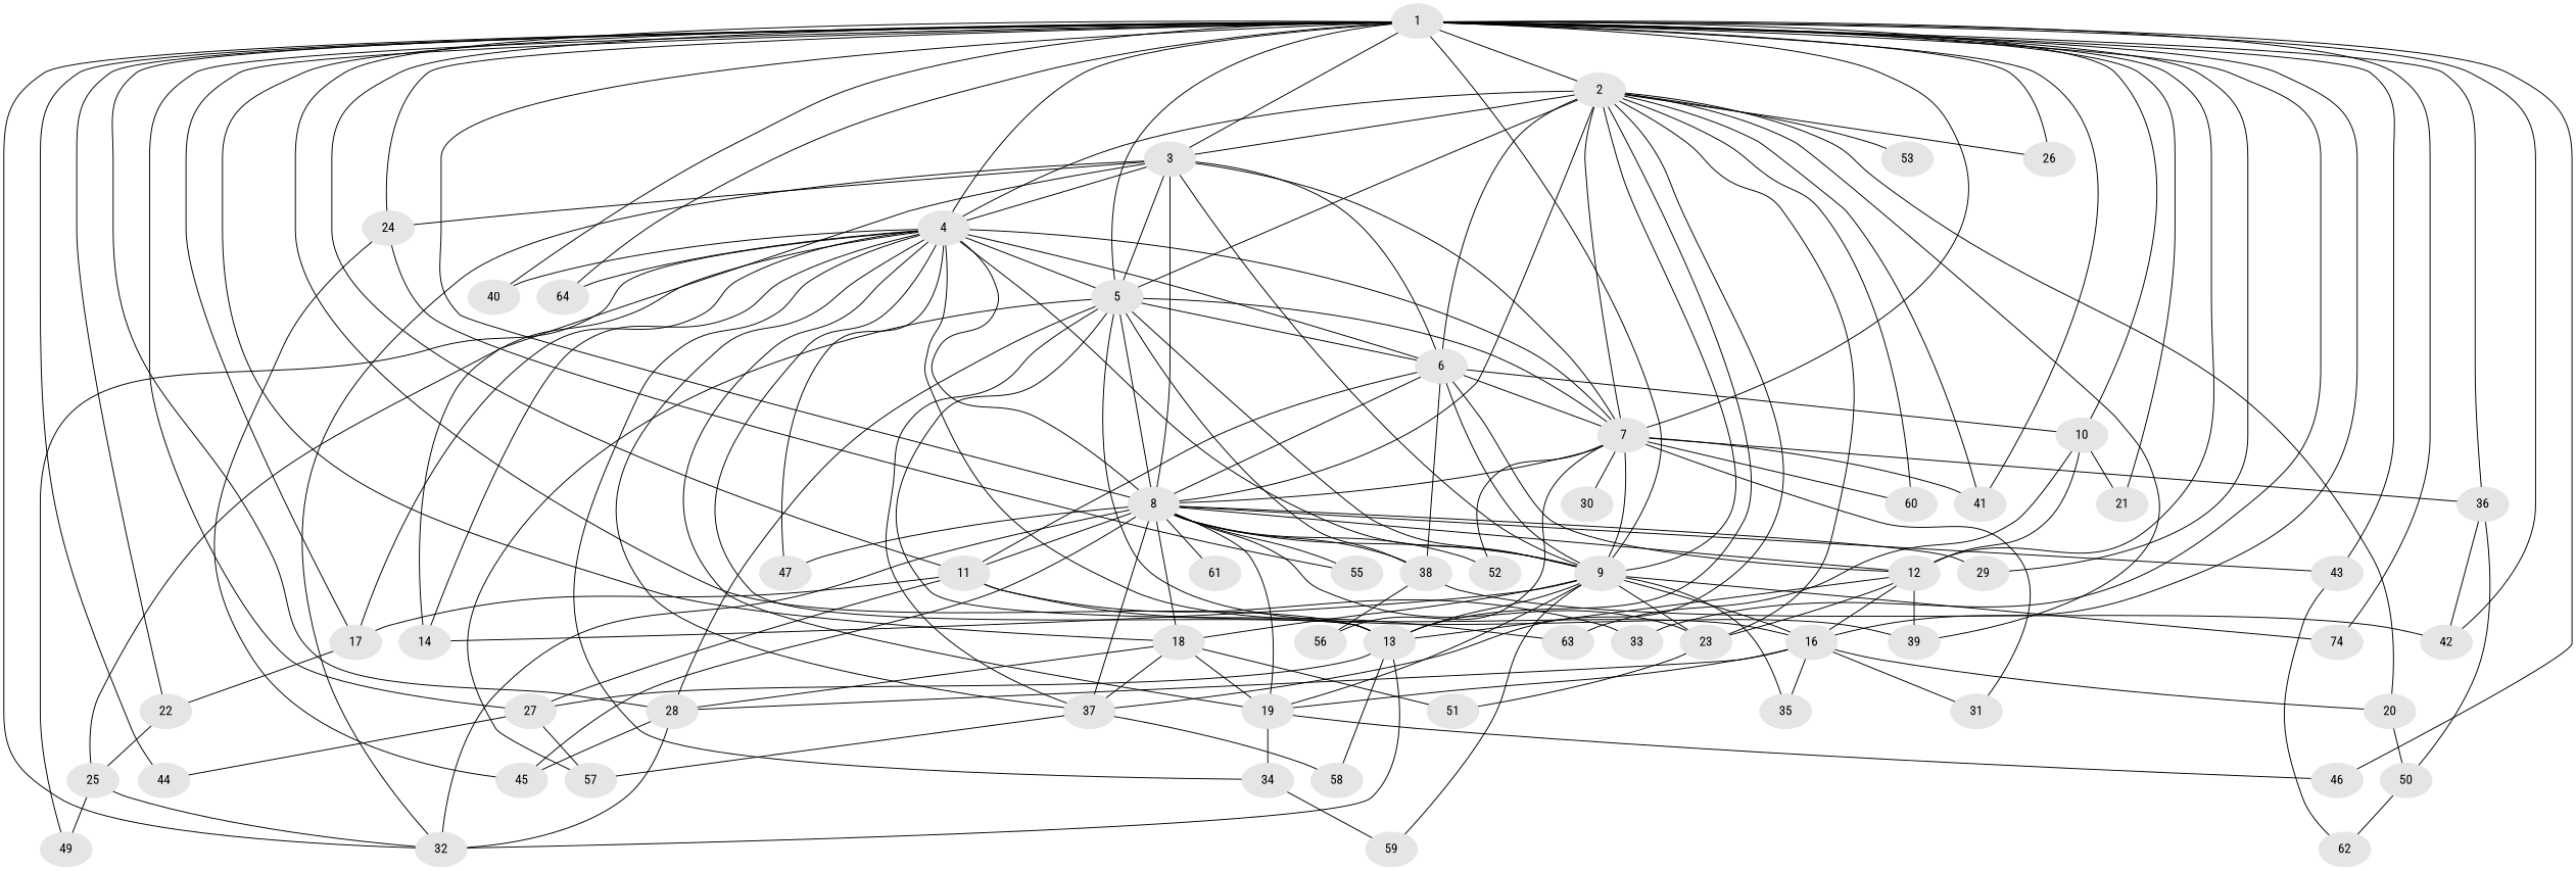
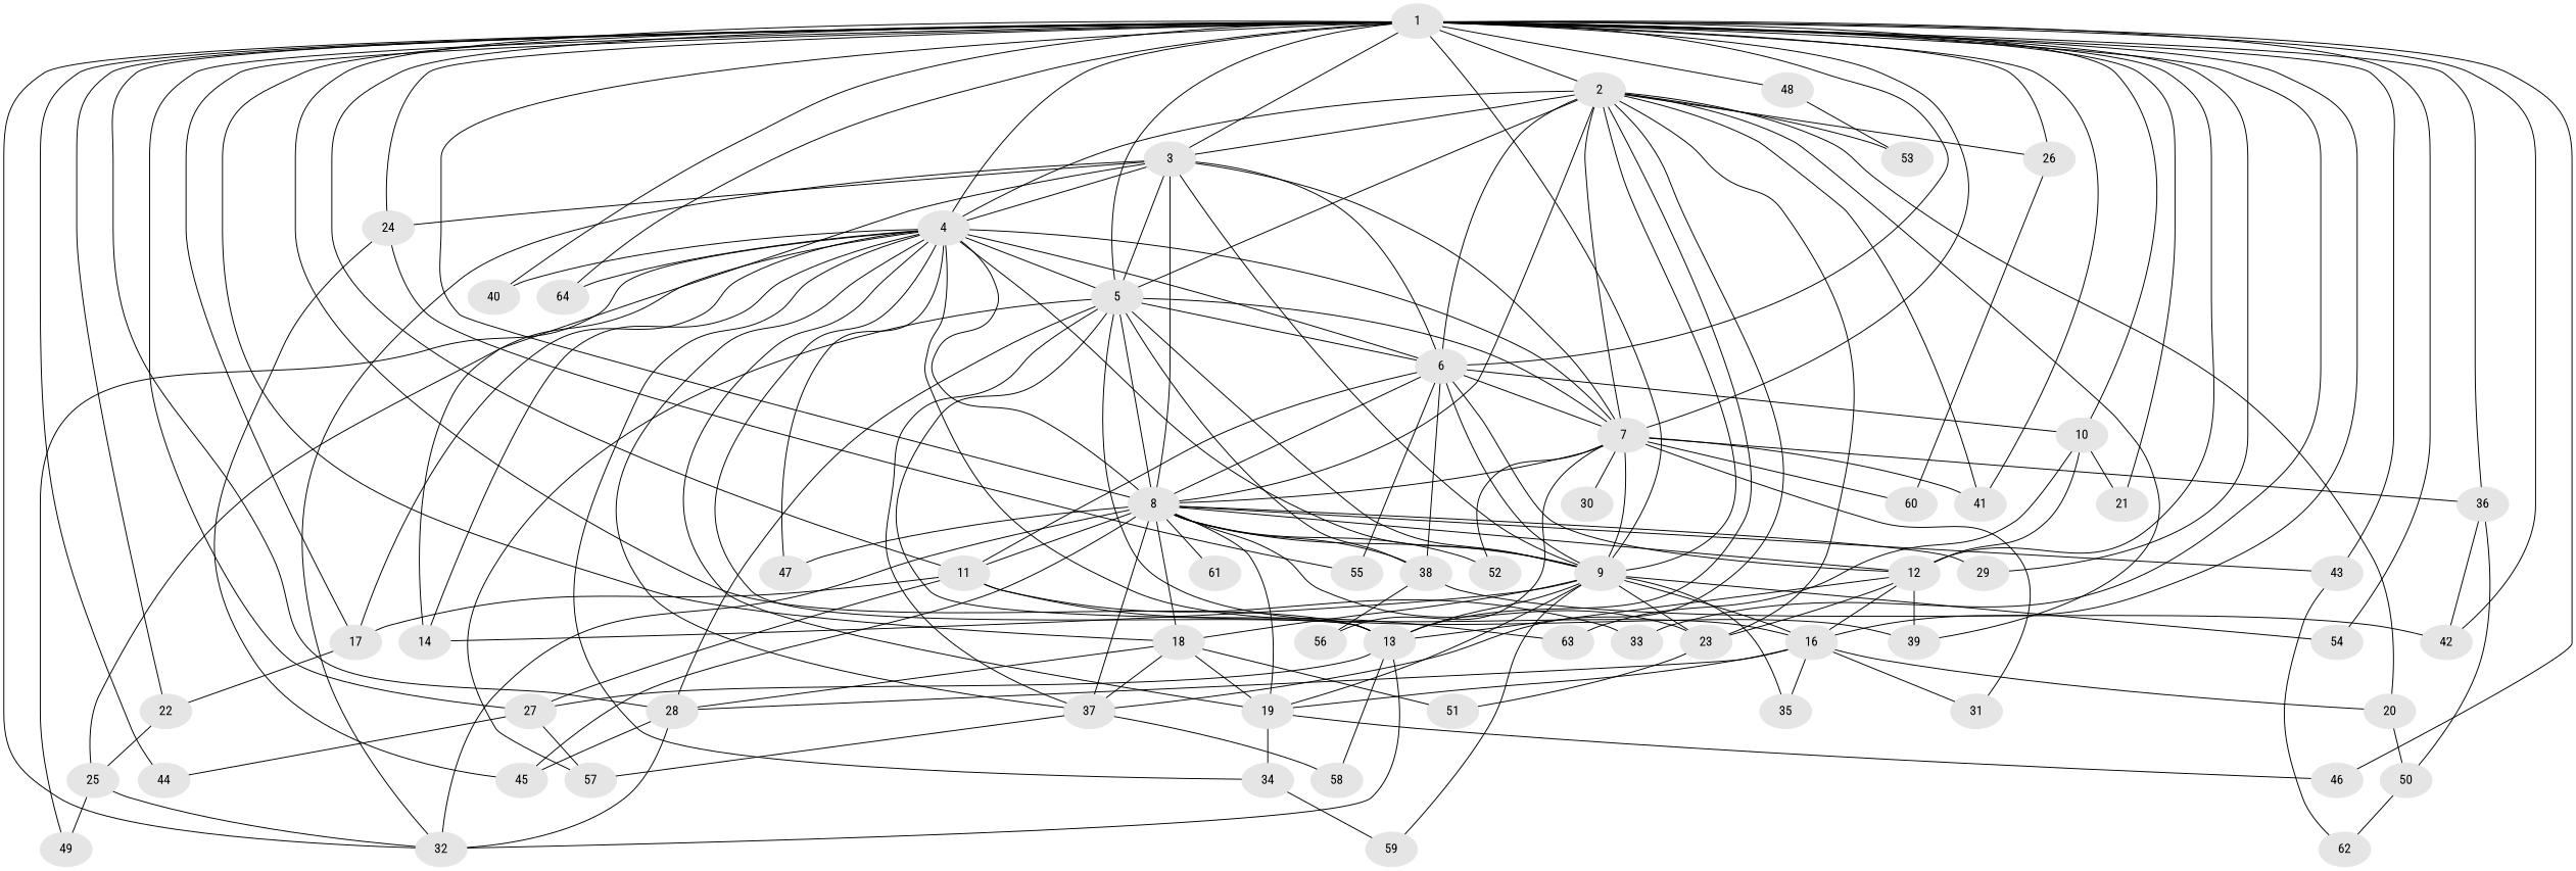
  graph {
    fontname="Roboto Condensed"
    node [color=gray90 fontname="Roboto Condensed" style=filled]
    edge [fontname="Roboto Condensed" weight=1.0]
    1
    2
    3
    4
    5
    6
    7
    8
    9
    10
    11
    12
    13
    16
    17
    18
    21
    22
    24
    26
    27
    28
    29
    32
    33
    36
    40
    41
    42
    43
    44
    46
-   54 [label=74]
+   48
+   54
    64
    20
    23
    37
    39
    53
    60
    14
    19
    25
    34
    47
    49
    38
    57
    30
    31
    52
    56
    45
    55
    61
    35
    59
    63
    58
    51
    50
    62
    1 -- 2 [weight=3.0]
    1 -- 3 [weight=2.0]
    1 -- 4 [weight=2.0]
    1 -- 5 [weight=3.0]
+   1 -- 6 [weight=3.0]
    1 -- 7 [weight=2.0]
    1 -- 8 [weight=2.0]
    1 -- 9 [weight=3.0]
    1 -- 10
    1 -- 11
    1 -- 12 [weight=2.0]
    1 -- 13 [weight=2.0]
    1 -- 16
    1 -- 17
    1 -- 18
    1 -- 21
    1 -- 22
    1 -- 24 [weight=3.0]
    1 -- 26
    1 -- 27
    1 -- 28
    1 -- 29
    1 -- 32
    1 -- 33
    1 -- 36
    1 -- 40
    1 -- 41
    1 -- 42
    1 -- 43
    1 -- 44
    1 -- 46
+   1 -- 48
    1 -- 54
    1 -- 64
    2 -- 3
    2 -- 4
    2 -- 5
    2 -- 6
    2 -- 7
    2 -- 8
    2 -- 9
    2 -- 13
    2 -- 26
    2 -- 41
    2 -- 20
    2 -- 23
    2 -- 37
    2 -- 39
    2 -- 53
-   2 -- 60
+   26 -- 60
    3 -- 4
    3 -- 5
    3 -- 6 [weight=2.0]
    3 -- 7 [weight=2.0]
    3 -- 8 [weight=10.0]
    3 -- 9
    3 -- 24
    3 -- 32
    3 -- 14
    4 -- 5
    4 -- 6
    4 -- 7
    4 -- 8
    4 -- 9 [weight=2.0]
    4 -- 13
    4 -- 16
    4 -- 17
    4 -- 40
    4 -- 64
    4 -- 37
    4 -- 14
    4 -- 19
    4 -- 25 [weight=2.0]
    4 -- 34
    4 -- 47
    4 -- 49
    5 -- 6
    5 -- 7
    5 -- 8 [weight=2.0]
    5 -- 9
    5 -- 13
    5 -- 28 [weight=2.0]
    5 -- 37
    5 -- 39
    5 -- 38 [weight=4.0]
    5 -- 57
    6 -- 7
    6 -- 8 [weight=2.0]
    6 -- 9 [weight=2.0]
    6 -- 10
    6 -- 11
    6 -- 12 [weight=6.0]
    6 -- 38
    7 -- 8 [weight=3.0]
    7 -- 9
    7 -- 36
    7 -- 41
    7 -- 60
    7 -- 30
    7 -- 31
    7 -- 52
    7 -- 56
    8 -- 9
    8 -- 11 [weight=2.0]
    8 -- 12
    8 -- 18
    8 -- 29
    8 -- 32
    8 -- 43 [weight=2.0]
    8 -- 23 [weight=2.0]
    8 -- 37
    8 -- 19
    8 -- 47
    8 -- 38 [weight=2.0]
    8 -- 52
    8 -- 45
-   8 -- 55
+   6 -- 55
    8 -- 61
    9 -- 13
    9 -- 16 [weight=2.0]
    9 -- 18 [weight=2.0]
    9 -- 54
    9 -- 23
    9 -- 14
    9 -- 19
    9 -- 35
    9 -- 59
    10 -- 12
    10 -- 21
    10 -- 63
    11 -- 17
    11 -- 27
    11 -- 33
    11 -- 63
    12 -- 13
    12 -- 16
    12 -- 23
    12 -- 39
    13 -- 27
    13 -- 32
    13 -- 58
    16 -- 28
    16 -- 20
    16 -- 19
    16 -- 31
    16 -- 35
    17 -- 22
    18 -- 28
    18 -- 37
    18 -- 19
    18 -- 51
    22 -- 25
    24 -- 45
    24 -- 55
    27 -- 44
    27 -- 57
    28 -- 32 [weight=2.0]
    28 -- 45
    36 -- 42
    36 -- 50
    43 -- 62
+   48 -- 53
    20 -- 50
    23 -- 51
    37 -- 57
    37 -- 58
    19 -- 46
    19 -- 34
    25 -- 32
    25 -- 49
    34 -- 59
    38 -- 42
    38 -- 56
    50 -- 62
  }
